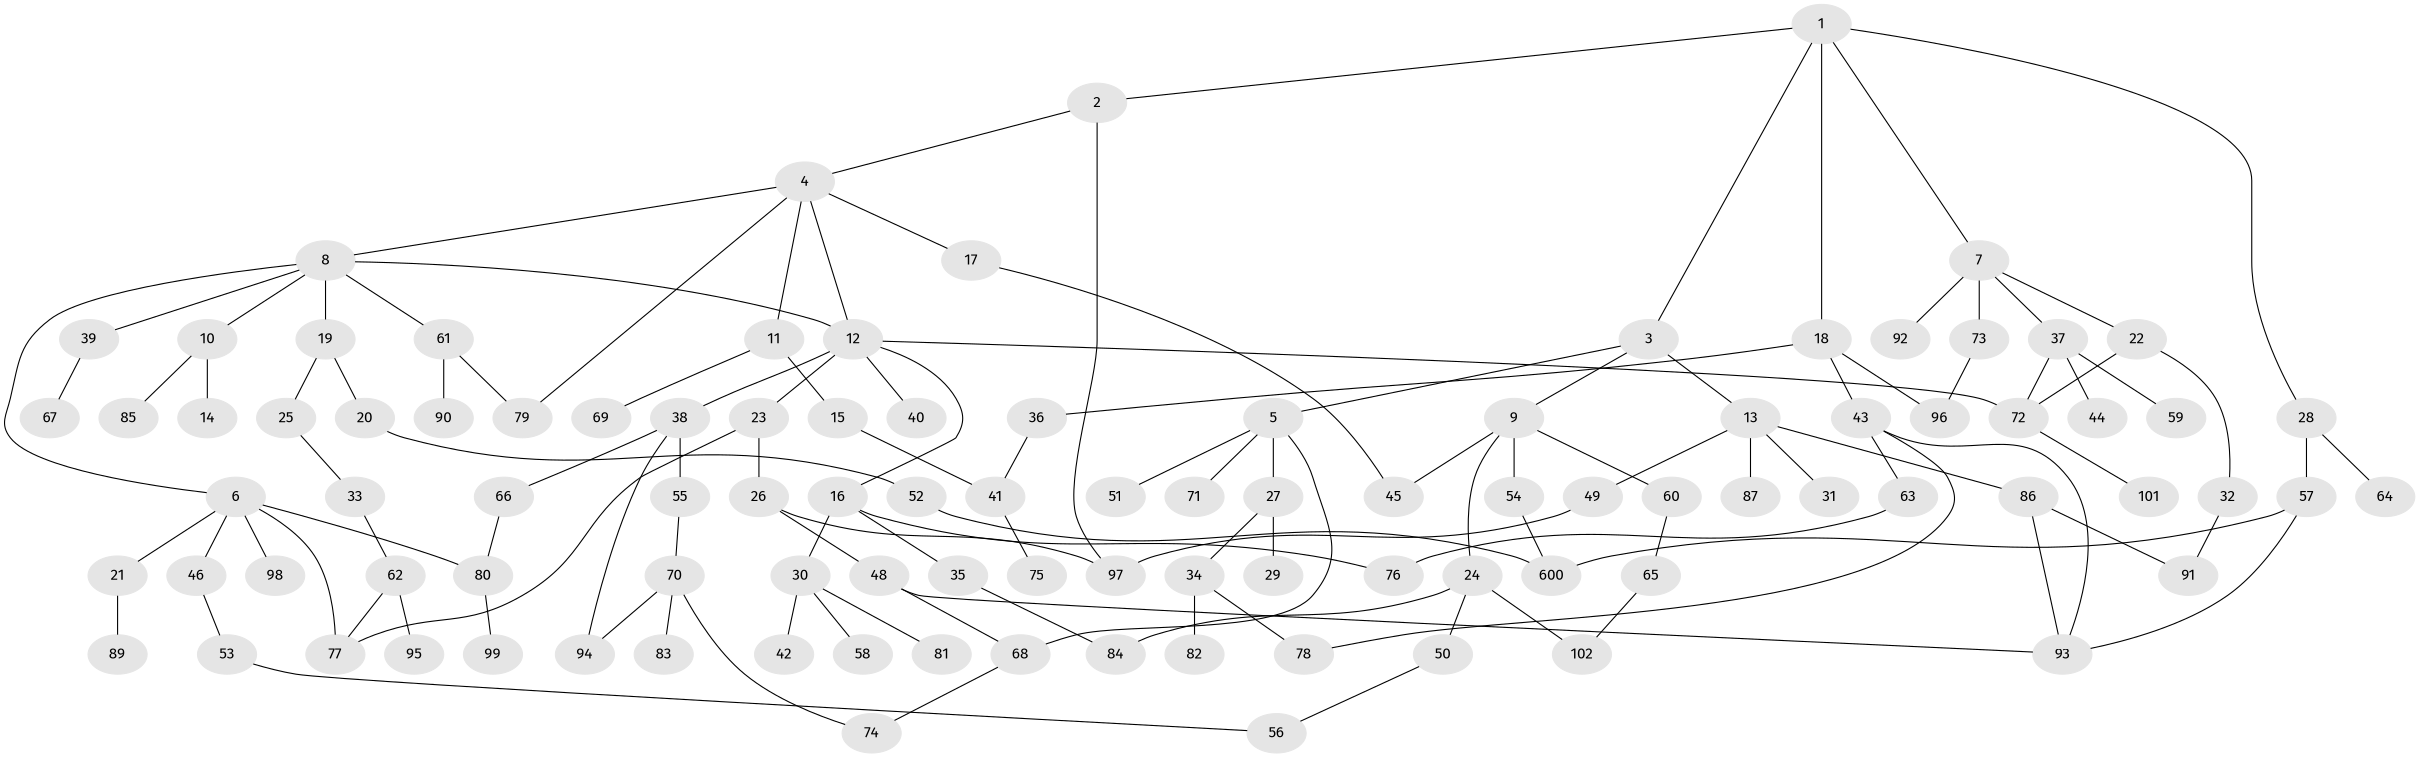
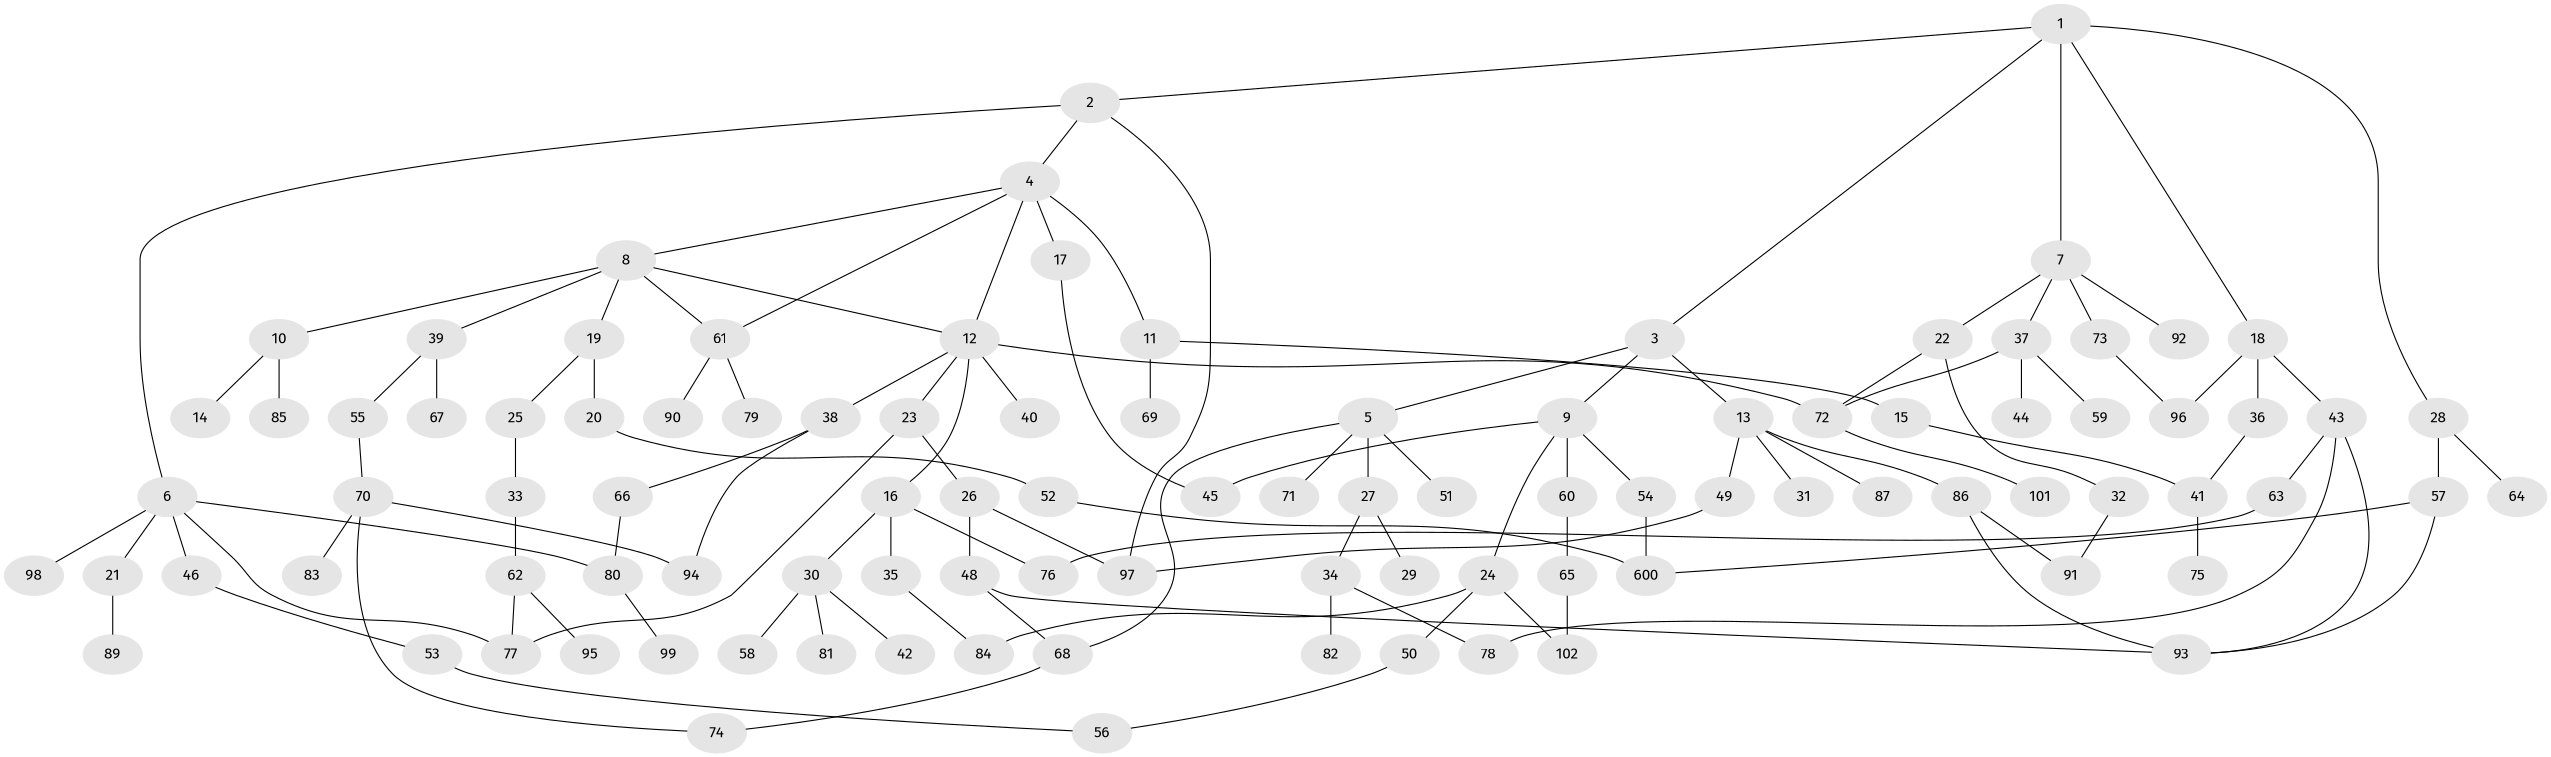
  graph {
    fontname="Fira Sans"
    node [color=gray90 fontname="Fira Sans" style=filled]
    edge [fontname="Fira Sans"]
    1
    2
    3
    7
    18
    28
    4
    6
    97
    5
    9
    13
    22
    37
    73
    92
    36
    43
    96
    57
    64
    8
    11
    12
    17
    79
    21
    46
    77
    80
    98
    27
    51
    68
    71
    24
    45
    54
    60
    31
    49
    86
    87
    10
    19
    39
    61
    15
    69
    16
    23
    38
    40
    72
    29
    34
    74
    89
    53
    99
    32
    44
    59
    14
    85
    20
    25
    67
    90
    50
    84
    102
    n73 [label=600]
    65
    41
    30
    35
    76
    26
    55
    66
    94
    101
    91
    93
    75
    42
    58
    81
    78
    63
    52
    33
    48
    56
    62
    82
    95
    70
    83
    1 -- 2
    1 -- 3
    1 -- 7
    1 -- 18
    1 -- 28
    2 -- 4
-   8 -- 6
+   2 -- 6
    2 -- 97
    3 -- 5
    3 -- 9
    3 -- 13
    7 -- 22
    7 -- 37
    7 -- 73
    7 -- 92
    18 -- 36
    18 -- 43
    18 -- 96
    28 -- 57
    28 -- 64
    4 -- 8
    4 -- 11
    4 -- 12
    4 -- 17
-   4 -- 79
+   4 -- 61
    6 -- 21
    6 -- 46
    6 -- 77
    6 -- 80
    6 -- 98
    5 -- 27
    5 -- 51
    5 -- 68
    5 -- 71
    9 -- 24
    9 -- 45
    9 -- 54
    9 -- 60
    13 -- 31
    13 -- 49
    13 -- 86
    13 -- 87
    22 -- 72
    22 -- 32
    37 -- 72
    37 -- 44
    37 -- 59
    73 -- 96
    36 -- 41
    43 -- 93
    43 -- 78
    43 -- 63
    57 -- n73
    57 -- 93
    8 -- 12
    8 -- 10
    8 -- 19
    8 -- 39
    8 -- 61
    11 -- 15
    11 -- 69
    12 -- 16
    12 -- 23
    12 -- 38
    12 -- 40
    12 -- 72
    17 -- 45
    21 -- 89
    46 -- 53
    80 -- 99
    27 -- 29
    27 -- 34
    68 -- 74
    24 -- 50
    24 -- 84
    24 -- 102
    54 -- n73
    60 -- 65
    49 -- 97
    86 -- 91
    86 -- 93
    10 -- 14
    10 -- 85
    19 -- 20
    19 -- 25
    39 -- 67
    61 -- 79
    61 -- 90
    15 -- 41
    16 -- 30
    16 -- 35
    16 -- 76
    23 -- 77
    23 -- 26
-   38 -- 55
+   39 -- 55
    38 -- 66
    38 -- 94
    72 -- 101
    34 -- 78
    34 -- 82
    53 -- 56
    32 -- 91
    20 -- 52
    25 -- 33
    50 -- 56
    65 -- 102
    41 -- 75
    30 -- 42
    30 -- 58
    30 -- 81
    35 -- 84
    26 -- 97
    26 -- 48
    55 -- 70
    66 -- 80
    63 -- 76
    52 -- n73
    33 -- 62
    48 -- 68
    48 -- 93
    62 -- 77
    62 -- 95
    70 -- 74
    70 -- 94
    70 -- 83
  }
